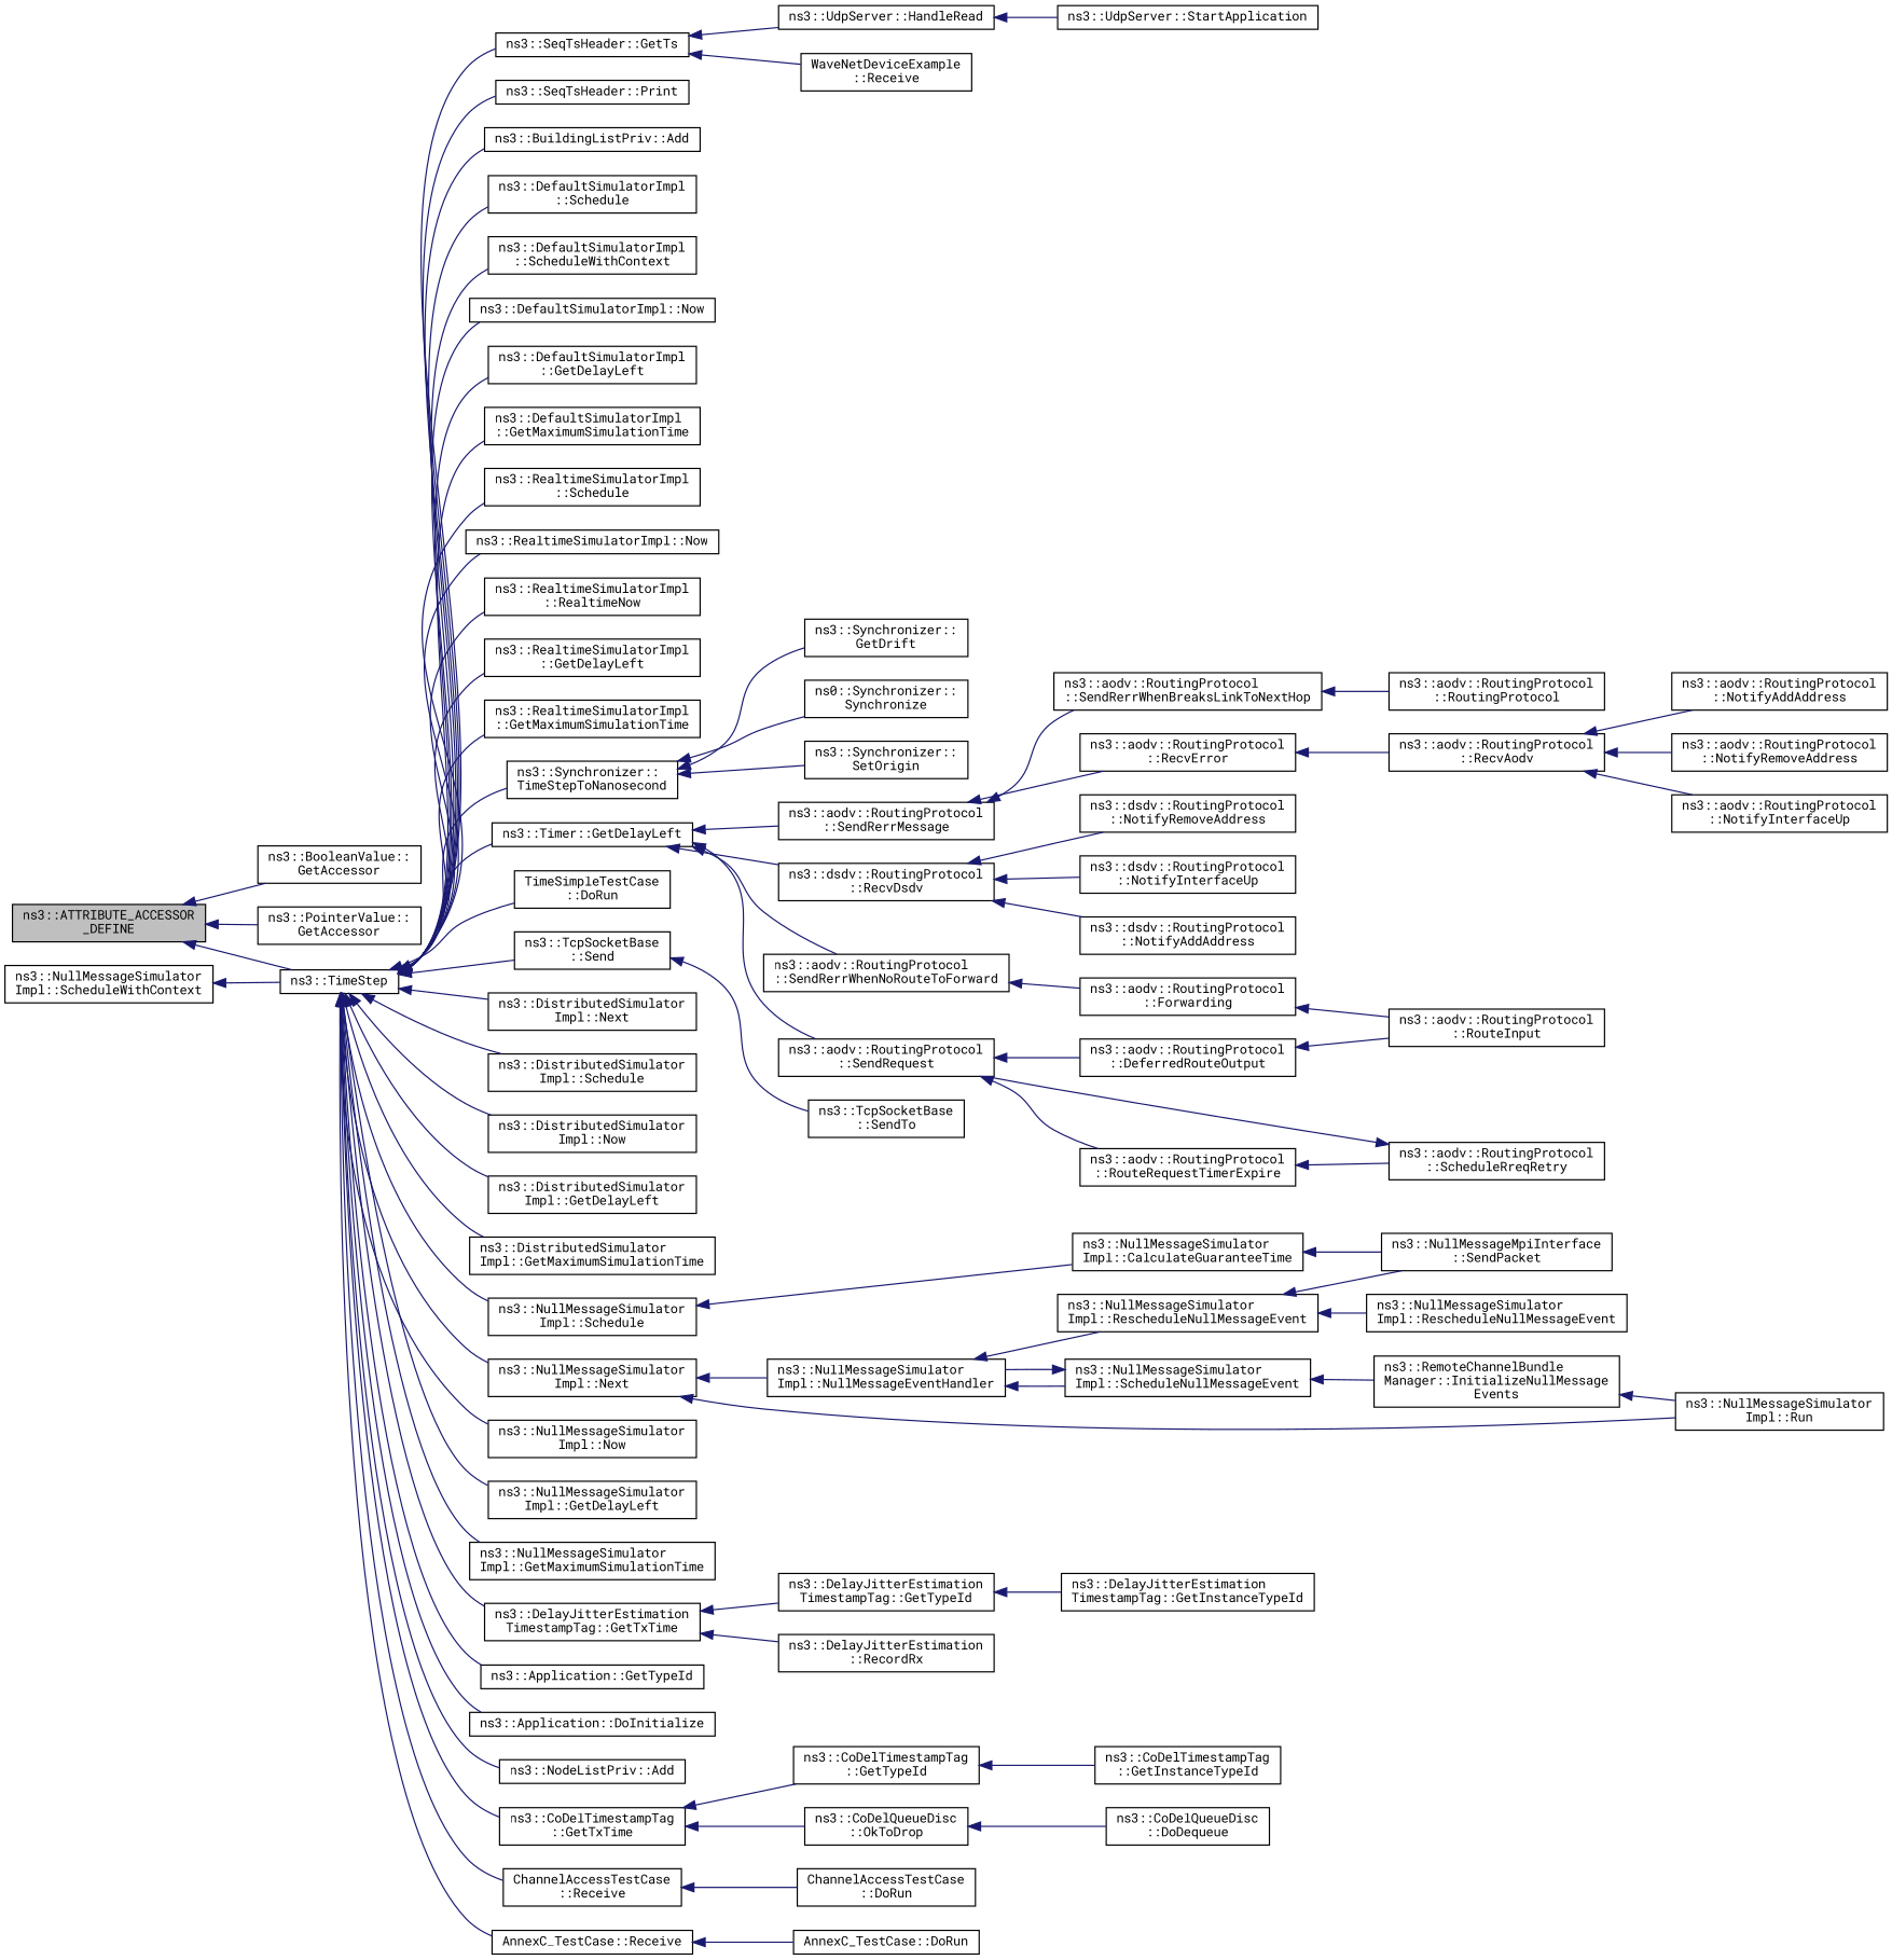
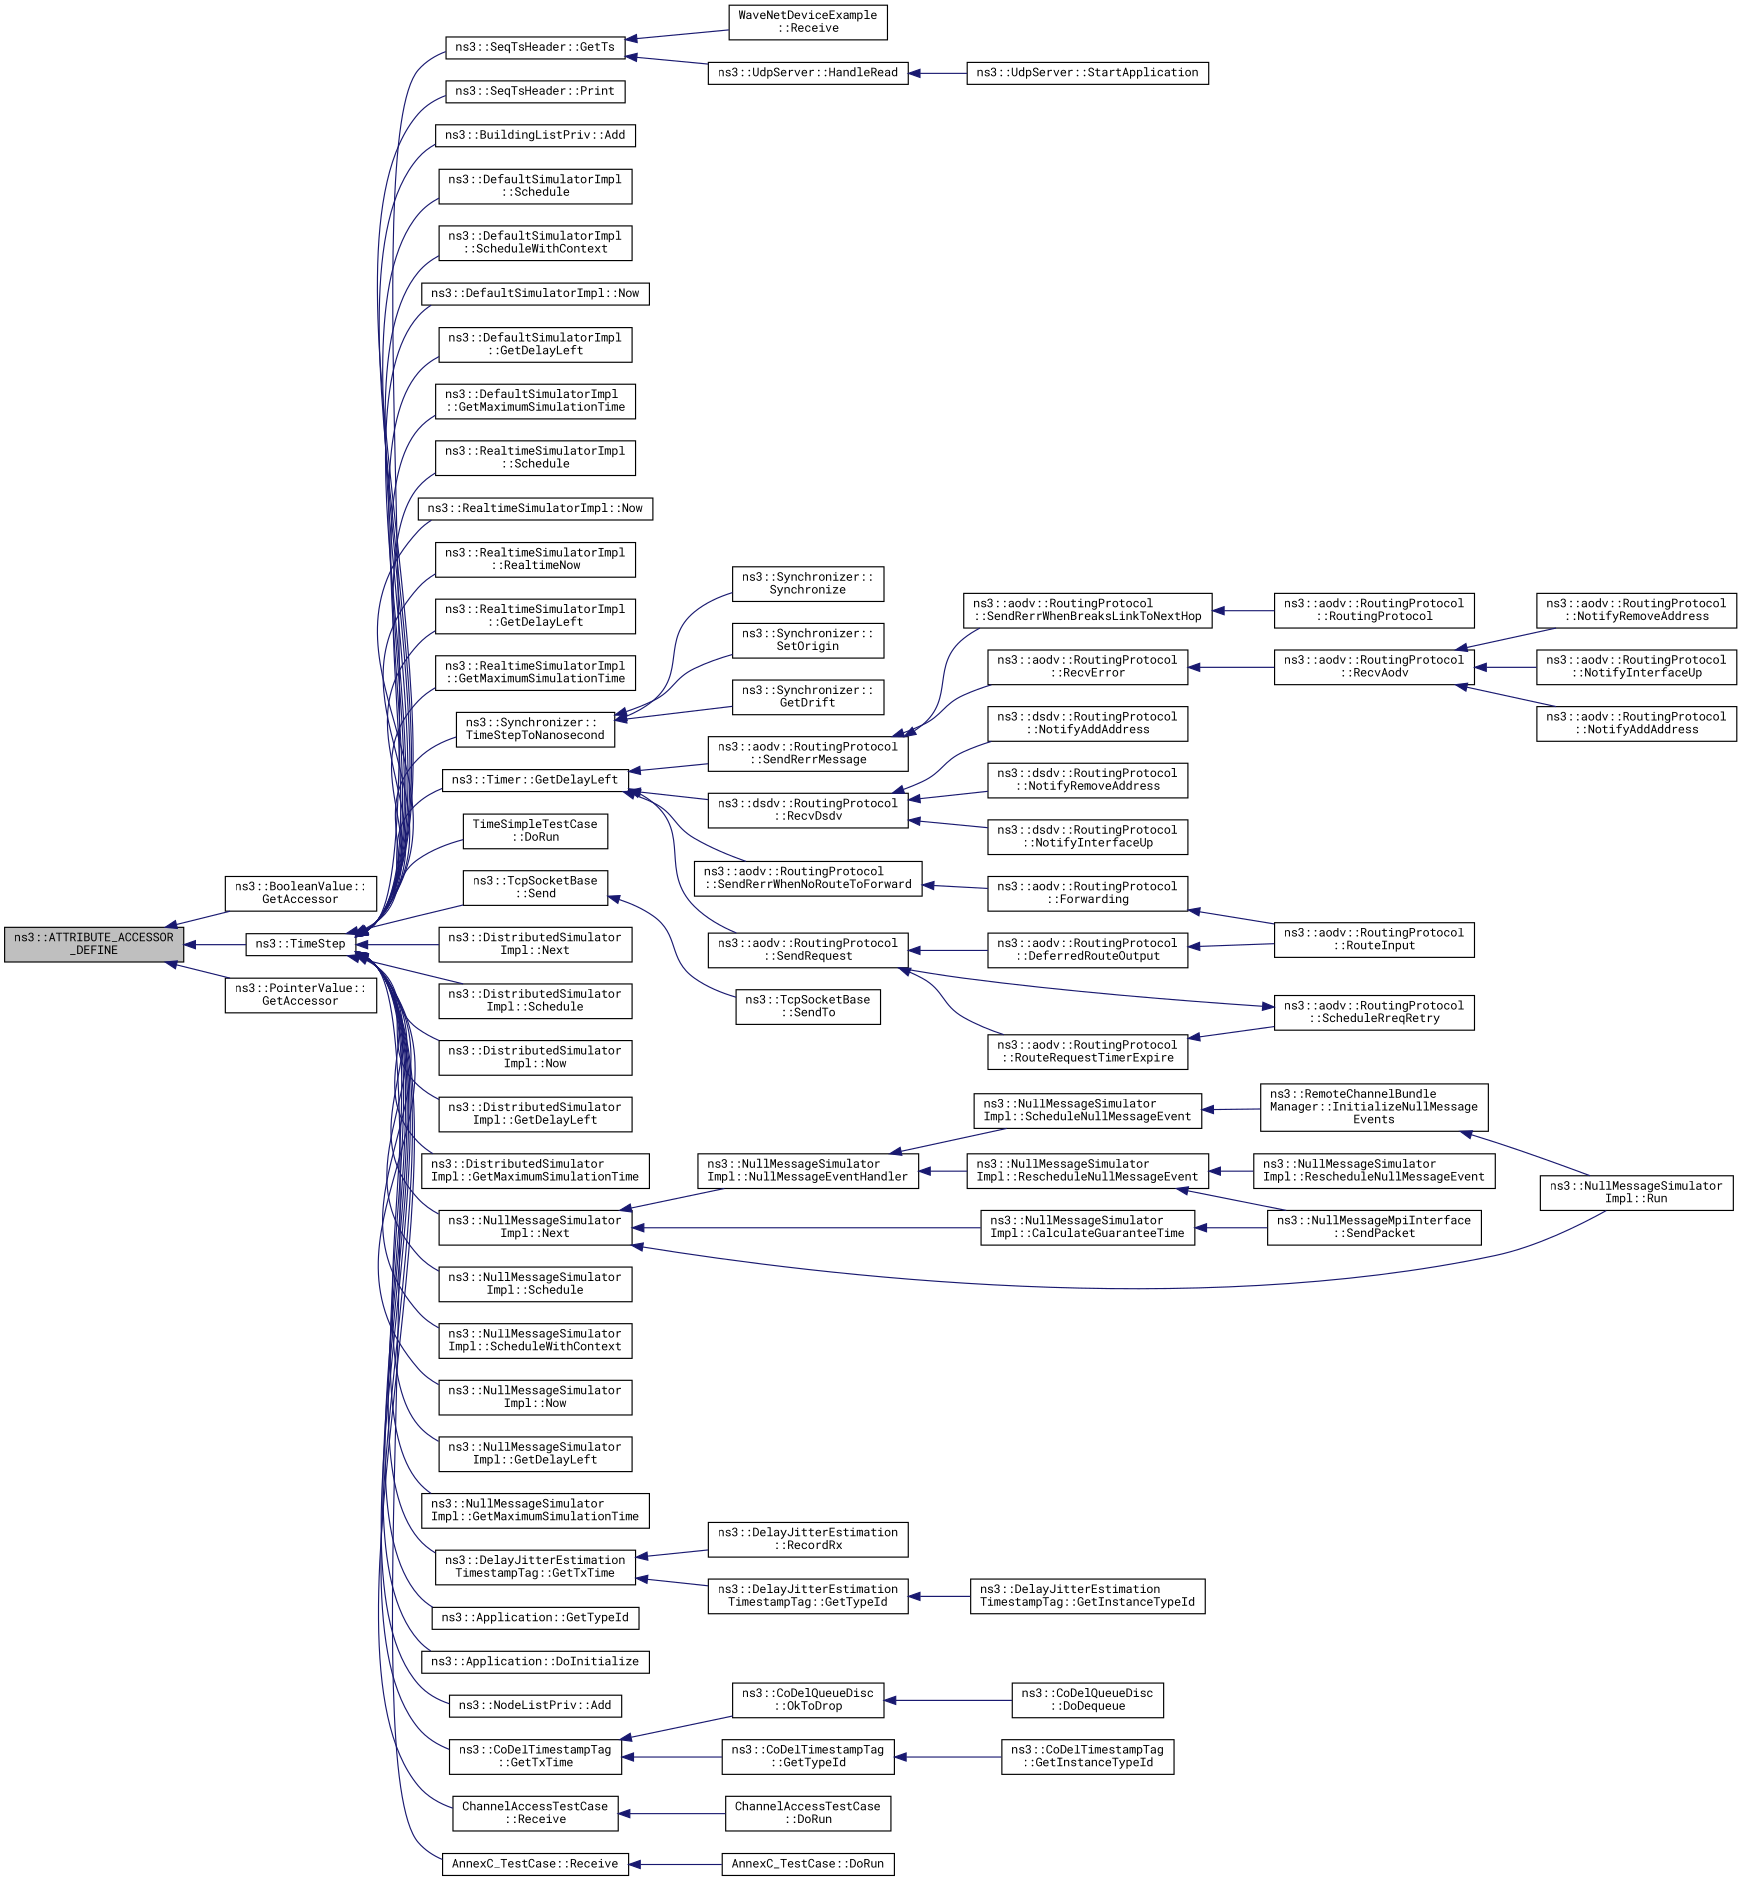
  digraph {
    fontname="Roboto Mono"
    rankdir=LR
    node [color=black fillcolor=white fontname="Roboto Mono" fontsize=10 shape=record style=filled]
    edge [color=midnightblue dir=back fontname="Roboto Mono" fontsize=10 labelfontname=Helvetica labelfontsize=10 style=solid]
    n1 [fillcolor=grey75 fontcolor=black height=0.2 label="ns3::ATTRIBUTE_ACCESSOR\l_DEFINE" width=0.4]
    n2 [height=0.2 label="ns3::BooleanValue::\lGetAccessor" width=0.4]
    n3 [height=0.2 label="ns3::TimeStep" width=0.4]
    n4 [height=0.2 label="ns3::PointerValue::\lGetAccessor" width=0.4]
    n5 [height=0.2 label="ns3::SeqTsHeader::GetTs" width=0.4]
    n6 [height=0.2 label="ns3::SeqTsHeader::Print" width=0.4]
    n7 [height=0.2 label="ns3::BuildingListPriv::Add" width=0.4]
    n8 [height=0.2 label="ns3::DefaultSimulatorImpl\l::Schedule" width=0.4]
    n9 [height=0.2 label="ns3::DefaultSimulatorImpl\l::ScheduleWithContext" width=0.4]
    n10 [height=0.2 label="ns3::DefaultSimulatorImpl::Now" width=0.4]
    n11 [height=0.2 label="ns3::DefaultSimulatorImpl\l::GetDelayLeft" width=0.4]
    n12 [height=0.2 label="ns3::DefaultSimulatorImpl\l::GetMaximumSimulationTime" width=0.4]
    n13 [height=0.2 label="ns3::RealtimeSimulatorImpl\l::Schedule" width=0.4]
    n14 [height=0.2 label="ns3::RealtimeSimulatorImpl::Now" width=0.4]
    n15 [height=0.2 label="ns3::RealtimeSimulatorImpl\l::RealtimeNow" width=0.4]
    n16 [height=0.2 label="ns3::RealtimeSimulatorImpl\l::GetDelayLeft" width=0.4]
    n17 [height=0.2 label="ns3::RealtimeSimulatorImpl\l::GetMaximumSimulationTime" width=0.4]
    n18 [height=0.2 label="ns3::Synchronizer::\lTimeStepToNanosecond" width=0.4]
    n19 [height=0.2 label="ns3::Timer::GetDelayLeft" width=0.4]
    n20 [height=0.2 label="TimeSimpleTestCase\l::DoRun" width=0.4]
    n21 [height=0.2 label="ns3::TcpSocketBase\l::Send" width=0.4]
    n22 [height=0.2 label="ns3::DistributedSimulator\lImpl::Next" width=0.4]
    n23 [height=0.2 label="ns3::DistributedSimulator\lImpl::Schedule" width=0.4]
    n24 [height=0.2 label="ns3::DistributedSimulator\lImpl::Now" width=0.4]
    n25 [height=0.2 label="ns3::DistributedSimulator\lImpl::GetDelayLeft" width=0.4]
    n26 [height=0.2 label="ns3::DistributedSimulator\lImpl::GetMaximumSimulationTime" width=0.4]
    n27 [height=0.2 label="ns3::NullMessageSimulator\lImpl::Next" width=0.4]
    n28 [height=0.2 label="ns3::NullMessageSimulator\lImpl::Schedule" width=0.4]
    n29 [height=0.2 label="ns3::NullMessageSimulator\lImpl::ScheduleWithContext" width=0.4]
    n30 [height=0.2 label="ns3::NullMessageSimulator\lImpl::Now" width=0.4]
    n31 [height=0.2 label="ns3::NullMessageSimulator\lImpl::GetDelayLeft" width=0.4]
    n32 [height=0.2 label="ns3::NullMessageSimulator\lImpl::GetMaximumSimulationTime" width=0.4]
    n33 [height=0.2 label="ns3::DelayJitterEstimation\lTimestampTag::GetTxTime" width=0.4]
    n34 [height=0.2 label="ns3::Application::GetTypeId" width=0.4]
    n35 [height=0.2 label="ns3::Application::DoInitialize" width=0.4]
    n36 [height=0.2 label="ns3::NodeListPriv::Add" width=0.4]
    n37 [height=0.2 label="ns3::CoDelTimestampTag\l::GetTxTime" width=0.4]
    n38 [height=0.2 label="ChannelAccessTestCase\l::Receive" width=0.4]
    n39 [height=0.2 label="AnnexC_TestCase::Receive" width=0.4]
    n40 [height=0.2 label="ns3::UdpServer::HandleRead" width=0.4]
    n41 [height=0.2 label="WaveNetDeviceExample\l::Receive" width=0.4]
    n42 [height=0.2 label="ns3::Synchronizer::\lSetOrigin" width=0.4]
    n43 [height=0.2 label="ns3::Synchronizer::\lGetDrift" width=0.4]
-   n44 [height=0.2 label="ns0::Synchronizer::\lSynchronize" width=0.4]
+   n44 [height=0.2 label="ns3::Synchronizer::\lSynchronize" width=0.4]
    n45 [height=0.2 label="ns3::aodv::RoutingProtocol\l::SendRequest" width=0.4]
    n46 [height=0.2 label="ns3::aodv::RoutingProtocol\l::SendRerrWhenNoRouteToForward" width=0.4]
    n47 [height=0.2 label="ns3::aodv::RoutingProtocol\l::SendRerrMessage" width=0.4]
    n48 [height=0.2 label="ns3::dsdv::RoutingProtocol\l::RecvDsdv" width=0.4]
    n49 [height=0.2 label="ns3::TcpSocketBase\l::SendTo" width=0.4]
    n50 [height=0.2 label="ns3::NullMessageSimulator\lImpl::Run" width=0.4]
    n51 [height=0.2 label="ns3::NullMessageSimulator\lImpl::CalculateGuaranteeTime" width=0.4]
    n52 [height=0.2 label="ns3::NullMessageSimulator\lImpl::NullMessageEventHandler" width=0.4]
    n53 [height=0.2 label="ns3::DelayJitterEstimation\lTimestampTag::GetTypeId" width=0.4]
    n54 [height=0.2 label="ns3::DelayJitterEstimation\l::RecordRx" width=0.4]
    n55 [height=0.2 label="ns3::CoDelTimestampTag\l::GetTypeId" width=0.4]
    n56 [height=0.2 label="ns3::CoDelQueueDisc\l::OkToDrop" width=0.4]
    n57 [height=0.2 label="ChannelAccessTestCase\l::DoRun" width=0.4]
    n58 [height=0.2 label="AnnexC_TestCase::DoRun" width=0.4]
    n59 [height=0.2 label="ns3::UdpServer::StartApplication" width=0.4]
    n60 [height=0.2 label="ns3::aodv::RoutingProtocol\l::DeferredRouteOutput" width=0.4]
    n61 [height=0.2 label="ns3::aodv::RoutingProtocol\l::RouteRequestTimerExpire" width=0.4]
    n62 [height=0.2 label="ns3::aodv::RoutingProtocol\l::Forwarding" width=0.4]
    n63 [height=0.2 label="ns3::aodv::RoutingProtocol\l::RecvError" width=0.4]
    n64 [height=0.2 label="ns3::aodv::RoutingProtocol\l::SendRerrWhenBreaksLinkToNextHop" width=0.4]
    n65 [height=0.2 label="ns3::dsdv::RoutingProtocol\l::NotifyInterfaceUp" width=0.4]
    n66 [height=0.2 label="ns3::dsdv::RoutingProtocol\l::NotifyAddAddress" width=0.4]
    n67 [height=0.2 label="ns3::dsdv::RoutingProtocol\l::NotifyRemoveAddress" width=0.4]
    n68 [height=0.2 label="ns3::aodv::RoutingProtocol\l::RouteInput" width=0.4]
    n69 [height=0.2 label="ns3::aodv::RoutingProtocol\l::ScheduleRreqRetry" width=0.4]
    n70 [height=0.2 label="ns3::aodv::RoutingProtocol\l::RecvAodv" width=0.4]
    n71 [height=0.2 label="ns3::aodv::RoutingProtocol\l::RoutingProtocol" width=0.4]
    n72 [height=0.2 label="ns3::aodv::RoutingProtocol\l::NotifyInterfaceUp" width=0.4]
    n73 [height=0.2 label="ns3::aodv::RoutingProtocol\l::NotifyAddAddress" width=0.4]
    n74 [height=0.2 label="ns3::aodv::RoutingProtocol\l::NotifyRemoveAddress" width=0.4]
    n75 [height=0.2 label="ns3::NullMessageMpiInterface\l::SendPacket" width=0.4]
    n76 [height=0.2 label="ns3::NullMessageSimulator\lImpl::ScheduleNullMessageEvent" width=0.4]
    n77 [height=0.2 label="ns3::NullMessageSimulator\lImpl::RescheduleNullMessageEvent" width=0.4]
    n78 [height=0.2 label="ns3::RemoteChannelBundle\lManager::InitializeNullMessage\lEvents" width=0.4]
    n79 [height=0.2 label="ns3::NullMessageSimulator\lImpl::RescheduleNullMessageEvent" width=0.4]
    n80 [height=0.2 label="ns3::DelayJitterEstimation\lTimestampTag::GetInstanceTypeId" width=0.4]
    n81 [height=0.2 label="ns3::CoDelTimestampTag\l::GetInstanceTypeId" width=0.4]
    n82 [height=0.2 label="ns3::CoDelQueueDisc\l::DoDequeue" width=0.4]
    n1 -> n2
    n1 -> n3
    n1 -> n4
    n3 -> n5
    n3 -> n6
    n3 -> n7
    n3 -> n8
    n3 -> n9
    n3 -> n10
    n3 -> n11
    n3 -> n12
    n3 -> n13
    n3 -> n14
    n3 -> n15
    n3 -> n16
    n3 -> n17
    n3 -> n18
    n3 -> n19
    n3 -> n20
    n3 -> n21
    n3 -> n22
    n3 -> n23
    n3 -> n24
    n3 -> n25
    n3 -> n26
    n3 -> n27
    n3 -> n28
-   n29 -> n3
+   n3 -> n29
    n3 -> n30
    n3 -> n31
    n3 -> n32
    n3 -> n33
    n3 -> n34
    n3 -> n35
    n3 -> n36
    n3 -> n37
    n3 -> n38
    n3 -> n39
    n5 -> n40
    n5 -> n41
    n18 -> n42
    n18 -> n43
    n18 -> n44
    n19 -> n45
    n19 -> n46
    n19 -> n47
    n19 -> n48
    n21 -> n49
    n27 -> n50
-   n28 -> n51
+   n27 -> n51
    n27 -> n52
    n33 -> n53
    n33 -> n54
    n37 -> n55
    n37 -> n56
    n38 -> n57
    n39 -> n58
    n40 -> n59
    n45 -> n60
    n45 -> n61
    n46 -> n62
    n47 -> n63
    n47 -> n64
    n48 -> n65
    n48 -> n66
    n48 -> n67
    n51 -> n75
    n52 -> n76
    n52 -> n77
    n53 -> n80
    n55 -> n81
    n56 -> n82
    n60 -> n68
    n61 -> n69
    n62 -> n68
    n63 -> n70
    n64 -> n71
    n69 -> n45
    n70 -> n72
    n70 -> n73
    n70 -> n74
-   n76 -> n52
    n76 -> n78
    n77 -> n75
    n77 -> n79
    n78 -> n50
  }
